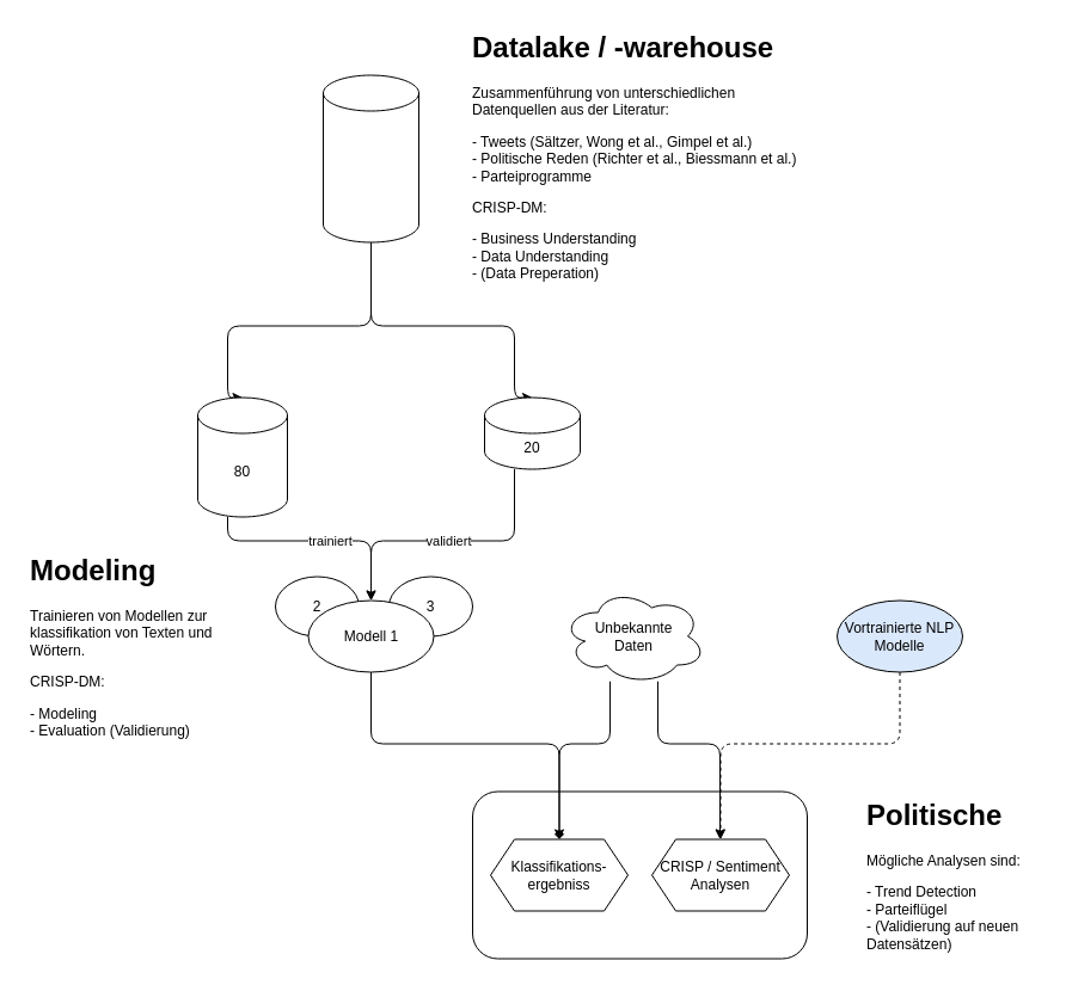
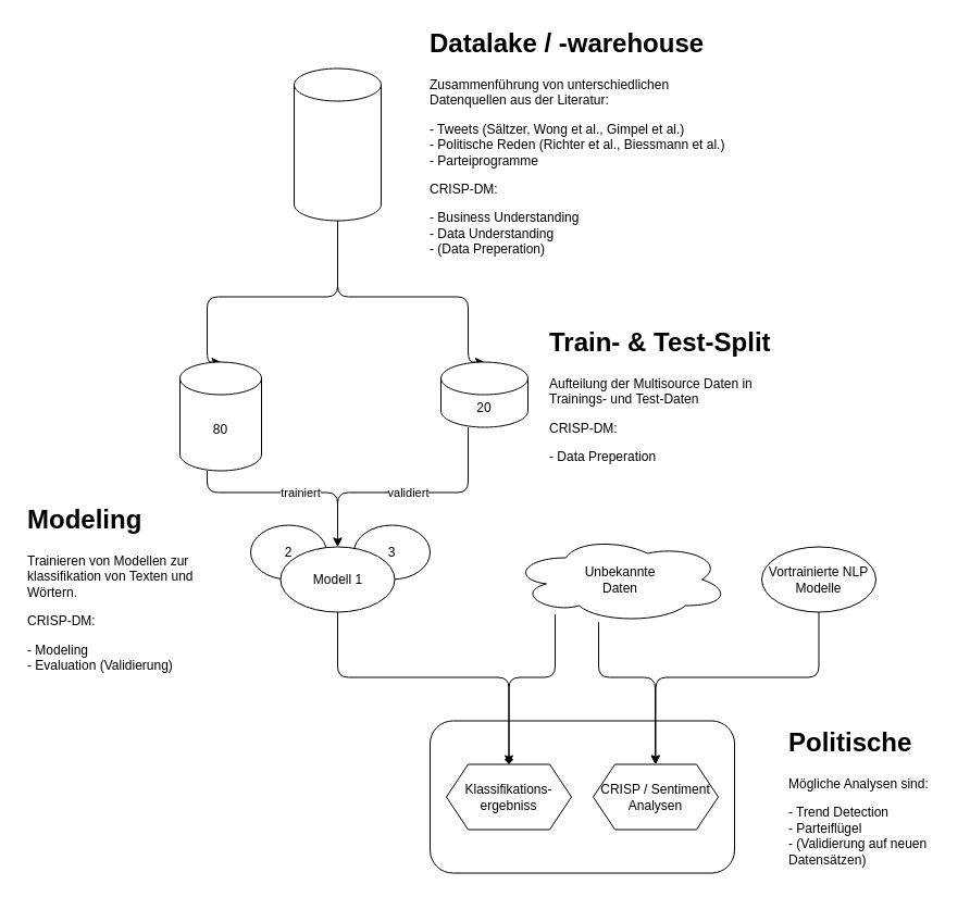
  <mxCell id="0" />
  <mxCell id="1" parent="0" />
  <mxCell id="2" style="edgeStyle=orthogonalEdgeStyle;rounded=1;orthogonalLoop=1;jettySize=auto;html=1;entryX=0.5;entryY=0;entryDx=0;entryDy=0;entryPerimeter=0;" parent="1" source="4" target="8" edge="1"><mxGeometry relative="1" as="geometry"><Array as="points"><mxPoint x="310" y="272.5" /><mxPoint x="190" y="272.5" /><mxPoint x="190" y="332.5" /></Array></mxGeometry></mxCell>
  <mxCell id="3" style="edgeStyle=orthogonalEdgeStyle;rounded=1;orthogonalLoop=1;jettySize=auto;html=1;entryX=0.5;entryY=0;entryDx=0;entryDy=0;entryPerimeter=0;" parent="1" source="4" target="11" edge="1"><mxGeometry relative="1" as="geometry"><Array as="points"><mxPoint x="310" y="272.5" /><mxPoint x="430" y="272.5" /><mxPoint x="430" y="332.5" /></Array></mxGeometry></mxCell>
  <mxCell id="4" value="" style="shape=cylinder3;whiteSpace=wrap;html=1;boundedLbl=1;backgroundOutline=1;size=15;" parent="1" vertex="1"><mxGeometry x="270" y="62.5" width="80" height="140" as="geometry" /></mxCell>
  <mxCell id="5" value="&lt;h1&gt;Datalake / -warehouse&lt;br&gt;&lt;/h1&gt;&lt;p&gt;Zusammenführung von unterschiedlichen Datenquellen aus der Literatur:&lt;/p&gt;&lt;p&gt;- Tweets (Sältzer, Wong et al., Gimpel et al.)&lt;br&gt;- Politische Reden (Richter et al., Biessmann et al.)&lt;br&gt;- Parteiprogramme&lt;/p&gt;&lt;p&gt;CRISP-DM:&lt;/p&gt;&lt;p&gt;- Business Understanding&lt;br&gt;- Data Understanding&lt;br&gt;- (Data Preperation)&lt;br&gt;&lt;/p&gt;" style="text;html=1;strokeColor=none;fillColor=none;spacing=5;spacingTop=-20;whiteSpace=wrap;overflow=hidden;rounded=0;" parent="1" vertex="1"><mxGeometry x="390" y="20" width="280" height="225" as="geometry" /></mxCell>
  <mxCell id="6" style="edgeStyle=orthogonalEdgeStyle;rounded=1;orthogonalLoop=1;jettySize=auto;html=1;entryX=0.5;entryY=0;entryDx=0;entryDy=0;" parent="1" source="8" target="22" edge="1"><mxGeometry relative="1" as="geometry"><mxPoint x="340" y="472.5" as="targetPoint" /><Array as="points"><mxPoint x="190" y="452.5" /><mxPoint x="310" y="452.5" /><mxPoint x="310" y="502.5" /></Array></mxGeometry></mxCell>
  <mxCell id="7" value="trainiert" style="edgeLabel;html=1;align=center;verticalAlign=middle;resizable=0;points=[];" parent="6" vertex="1" connectable="0"><mxGeometry x="-0.294" y="-1" relative="1" as="geometry"><mxPoint x="38" y="-1" as="offset" /></mxGeometry></mxCell>
  <mxCell id="8" value="80" style="shape=cylinder3;whiteSpace=wrap;html=1;boundedLbl=1;backgroundOutline=1;size=15;" parent="1" vertex="1"><mxGeometry x="165" y="332.5" width="75" height="100" as="geometry" /></mxCell>
  <mxCell id="9" style="edgeStyle=orthogonalEdgeStyle;rounded=1;orthogonalLoop=1;jettySize=auto;html=1;entryX=0.5;entryY=0;entryDx=0;entryDy=0;" parent="1" source="11" target="22" edge="1"><mxGeometry relative="1" as="geometry"><Array as="points"><mxPoint x="430" y="452.5" /><mxPoint x="310" y="452.5" /><mxPoint x="310" y="502.5" /></Array></mxGeometry></mxCell>
  <mxCell id="10" value="validiert" style="edgeLabel;html=1;align=center;verticalAlign=middle;resizable=0;points=[];" parent="9" vertex="1" connectable="0"><mxGeometry x="-0.119" y="-1" relative="1" as="geometry"><mxPoint x="-15" y="1" as="offset" /></mxGeometry></mxCell>
  <mxCell id="11" value="20" style="shape=cylinder3;whiteSpace=wrap;html=1;boundedLbl=1;backgroundOutline=1;size=15;" parent="1" vertex="1"><mxGeometry x="405" y="332.5" width="80" height="60" as="geometry" /></mxCell>
- <mxCell id="12" value="Vortrainierte NLP Modelle" style="ellipse;whiteSpace=wrap;html=1;fillColor=#dae8fc;" parent="1" vertex="1"><mxGeometry x="700" y="502.5" width="105" height="60" as="geometry" /></mxCell>
- <mxCell id="13" value="&lt;div&gt;Unbekannte&lt;br&gt;Daten&lt;br&gt;&lt;/div&gt;" style="ellipse;shape=cloud;whiteSpace=wrap;html=1;" parent="1" vertex="1"><mxGeometry x="470" y="492.5" width="120" height="80" as="geometry" /></mxCell>
+ <mxCell id="12" value="Vortrainierte NLP Modelle" style="ellipse;whiteSpace=wrap;html=1;" parent="1" vertex="1"><mxGeometry x="700" y="502.5" width="105" height="60" as="geometry" /></mxCell>
+ <mxCell id="13" value="&lt;div&gt;Unbekannte&lt;br&gt;Daten&lt;br&gt;&lt;/div&gt;" style="ellipse;shape=cloud;whiteSpace=wrap;html=1;" parent="1" vertex="1"><mxGeometry x="470" y="492.5" width="200" height="80" as="geometry" /></mxCell>
+ <mxCell id="14" value="&lt;h1&gt;Train- &amp;amp; Test-Split&lt;br&gt;&lt;/h1&gt;&lt;p&gt;Aufteilung der Multisource Daten in Trainings- und Test-Daten&lt;/p&gt;&lt;p&gt;CRISP-DM:&lt;/p&gt;&lt;p&gt;- Data Preperation&lt;/p&gt;" style="text;html=1;strokeColor=none;fillColor=none;spacing=5;spacingTop=-20;whiteSpace=wrap;overflow=hidden;rounded=0;" parent="1" vertex="1"><mxGeometry x="500" y="295" width="220" height="135" as="geometry" /></mxCell>
  <mxCell id="15" value="" style="rounded=1;whiteSpace=wrap;html=1;fillColor=default;" parent="1" vertex="1"><mxGeometry x="395" y="662.5" width="280" height="140" as="geometry" /></mxCell>
  <mxCell id="16" value="Klassifikations-ergebniss" style="shape=hexagon;perimeter=hexagonPerimeter2;whiteSpace=wrap;html=1;fixedSize=1;fillColor=default;" parent="1" vertex="1"><mxGeometry x="410" y="702.5" width="115" height="60" as="geometry" /></mxCell>
  <mxCell id="17" value="CRISP / Sentiment&lt;br&gt;Analysen" style="shape=hexagon;perimeter=hexagonPerimeter2;whiteSpace=wrap;html=1;fixedSize=1;fillColor=default;" parent="1" vertex="1"><mxGeometry x="545" y="702.5" width="115" height="60" as="geometry" /></mxCell>
  <mxCell id="18" value="&lt;h1&gt;Politische&lt;/h1&gt;&lt;p&gt;Mögliche Analysen sind:&lt;/p&gt;&lt;p&gt;- Trend Detection&lt;br&gt;- Parteiflügel&lt;br&gt;- (Validierung auf neuen Datensätzen)&lt;br&gt;&lt;/p&gt;" style="text;html=1;strokeColor=none;fillColor=none;spacing=5;spacingTop=-20;whiteSpace=wrap;overflow=hidden;rounded=0;" parent="1" vertex="1"><mxGeometry x="720" y="662.5" width="150" height="140" as="geometry" /></mxCell>
  <mxCell id="19" value="&lt;h1&gt;Modeling&lt;br&gt;&lt;/h1&gt;&lt;p&gt;Trainieren von Modellen zur klassifikation von Texten und Wörtern.&lt;br&gt;&lt;/p&gt;&lt;p&gt;CRISP-DM:&lt;/p&gt;&lt;p&gt;- Modeling&lt;br&gt;- Evaluation (Validierung)&lt;br&gt;&lt;/p&gt;" style="text;html=1;strokeColor=none;fillColor=none;spacing=5;spacingTop=-20;whiteSpace=wrap;overflow=hidden;rounded=0;" parent="1" vertex="1"><mxGeometry y="457.5" width="170" height="170" as="geometry" x="20" /></mxCell>
  <mxCell id="20" value="3" style="ellipse;whiteSpace=wrap;html=1;fillColor=default;" parent="1" vertex="1"><mxGeometry x="325" y="482.5" width="70" height="50" as="geometry" /></mxCell>
  <mxCell id="21" value="2" style="ellipse;whiteSpace=wrap;html=1;fillColor=default;" parent="1" vertex="1"><mxGeometry x="230" y="482.5" width="70" height="50" as="geometry" /></mxCell>
  <mxCell id="22" value="Modell 1" style="ellipse;whiteSpace=wrap;html=1;" parent="1" vertex="1"><mxGeometry x="257.5" y="502.5" width="105" height="60" as="geometry" /></mxCell>
  <mxCell id="23" style="edgeStyle=orthogonalEdgeStyle;rounded=1;orthogonalLoop=1;jettySize=auto;html=1;entryX=0.5;entryY=0;entryDx=0;entryDy=0;endArrow=diamond;" parent="1" source="22" target="16" edge="1"><mxGeometry relative="1" as="geometry"><Array as="points"><mxPoint x="310" y="622.5" /><mxPoint x="468" y="622.5" /></Array></mxGeometry></mxCell>
- <mxCell id="24" style="edgeStyle=orthogonalEdgeStyle;rounded=1;orthogonalLoop=1;jettySize=auto;html=1;entryX=0.5;entryY=0;entryDx=0;entryDy=0;dashed=1;" parent="1" source="12" target="17" edge="1"><mxGeometry relative="1" as="geometry"><Array as="points"><mxPoint x="752" y="622.5" /><mxPoint x="602" y="622.5" /></Array></mxGeometry></mxCell>
+ <mxCell id="24" style="edgeStyle=orthogonalEdgeStyle;rounded=1;orthogonalLoop=1;jettySize=auto;html=1;entryX=0.5;entryY=0;entryDx=0;entryDy=0;" parent="1" source="12" target="17" edge="1"><mxGeometry relative="1" as="geometry"><Array as="points"><mxPoint x="752" y="622.5" /><mxPoint x="602" y="622.5" /></Array></mxGeometry></mxCell>
  <mxCell id="25" style="edgeStyle=orthogonalEdgeStyle;rounded=1;orthogonalLoop=1;jettySize=auto;html=1;" parent="1" source="13" target="17" edge="1"><mxGeometry relative="1" as="geometry"><Array as="points"><mxPoint x="550" y="622.5" /><mxPoint x="602" y="622.5" /></Array></mxGeometry></mxCell>
  <mxCell id="26" style="edgeStyle=orthogonalEdgeStyle;rounded=1;orthogonalLoop=1;jettySize=auto;html=1;entryX=0.5;entryY=0;entryDx=0;entryDy=0;" parent="1" source="13" target="16" edge="1"><mxGeometry relative="1" as="geometry"><Array as="points"><mxPoint x="510" y="622.5" /><mxPoint x="468" y="622.5" /></Array></mxGeometry></mxCell>
